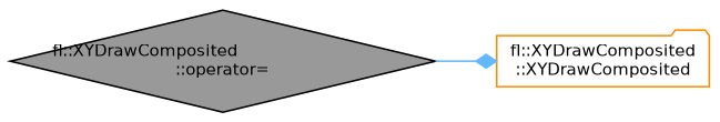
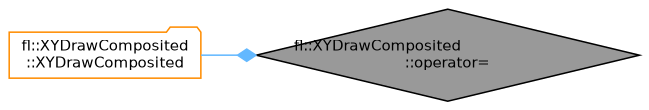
  digraph {
    rankdir=LR
    node [fontname=Helvetica fontsize=10 style=filled]
    n1 [color=black fillcolor=grey60 fontcolor=black height=0.2 label="fl::XYDrawComposited\l::operator=" shape=diamond width=0.4]
    n2 [color=darkorange fillcolor=white height=0.2 label="fl::XYDrawComposited\l::XYDrawComposited" shape=folder width=0.4]
-   n1 -> n2 [color=steelblue1 fontname=Helvetica fontsize=10 labelfontname=Helvetica labelfontsize=10 style=solid arrowhead=diamond]
+   n2 -> n1 [color=steelblue1 fontname=Helvetica fontsize=10 labelfontname=Helvetica labelfontsize=10 style=solid arrowhead=diamond]
  }
